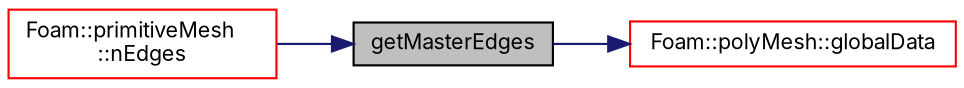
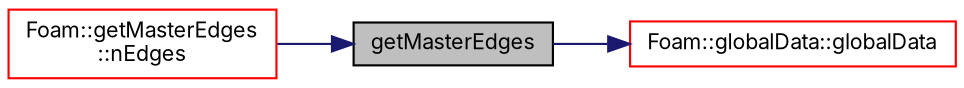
  digraph {
    fontname=Inter
    rankdir=LR
    node [color=red fontname=Inter fontsize=10 shape=record]
    edge [color=midnightblue fontname=Inter fontsize=10 labelfontname=FreeSans labelfontsize=10 style=solid]
    n1 [color=black fillcolor=grey75 fontcolor=black height=0.2 label=getMasterEdges style=filled width=0.4]
-   n2 [height=0.2 label="Foam::polyMesh::globalData" width=0.4]
-   n3 [height=0.2 label="Foam::primitiveMesh\l::nEdges" width=0.4]
+   n2 [height=0.2 label="Foam::globalData::globalData" width=0.4]
+   n3 [height=0.2 label="Foam::getMasterEdges\l::nEdges" width=0.4]
    n1 -> n2
    n3 -> n1
  }
